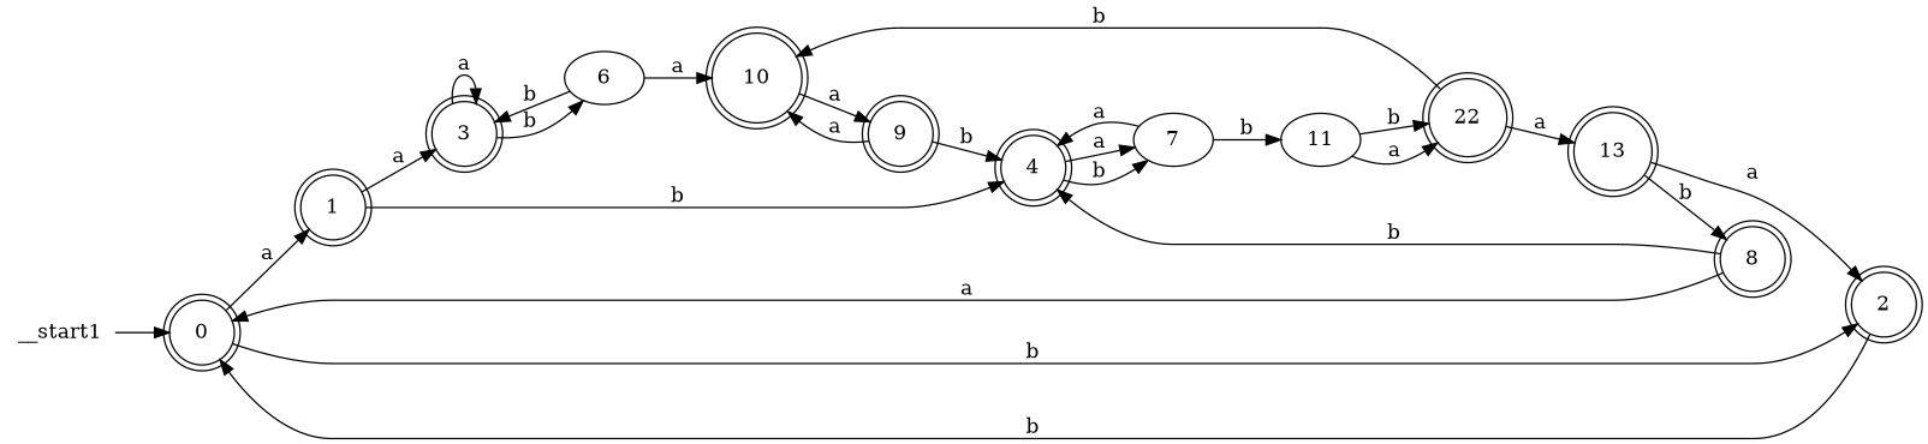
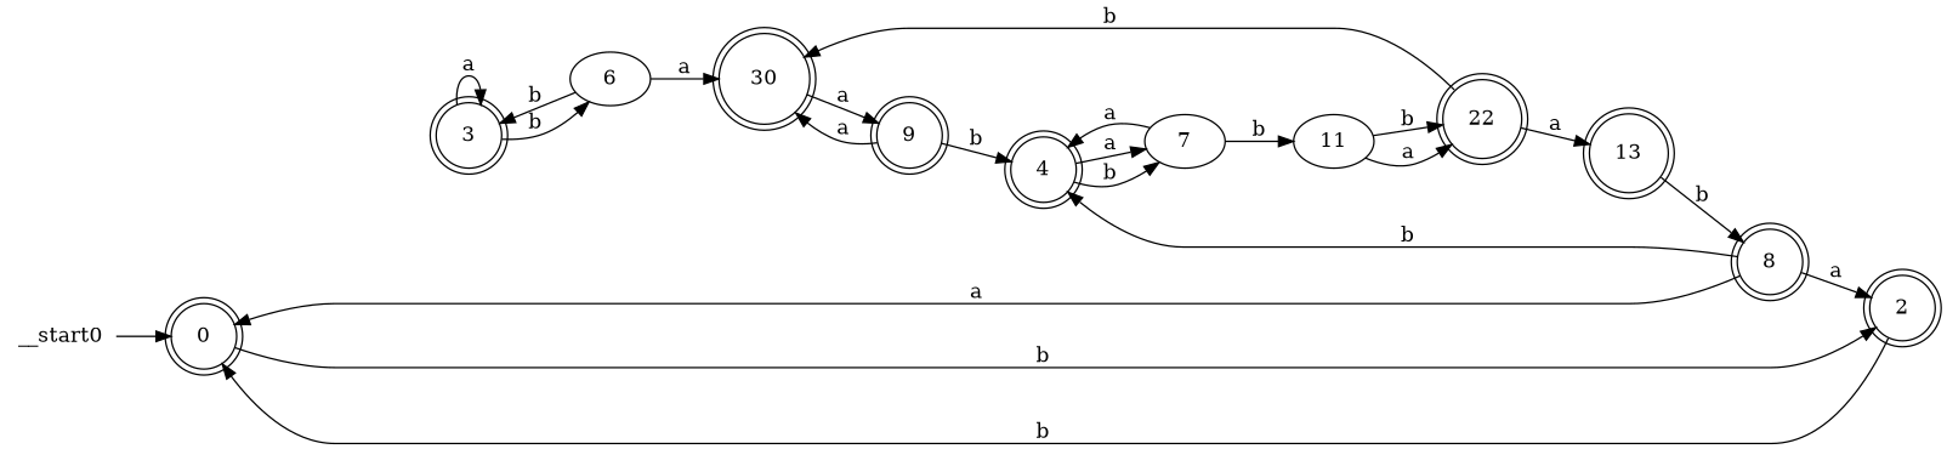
  digraph {
    rankdir=LR
    node [shape=doublecircle]
-   __start0 [shape=none label=__start1]
+   __start0 [shape=none]
    0
-   1
    2
    3
    4
    6 [shape=""]
    7 [shape=""]
-   10
+   10 [label=30]
    11 [shape=""]
    8
    9
    n13 [label=22]
    13
    __start0 -> 0
-   0 -> 1 [label=a]
    0 -> 2 [label=b]
-   1 -> 3 [label=a]
-   1 -> 4 [label=b]
    2 -> 0 [label=b]
    3 -> 3 [label=a]
    3 -> 6 [label=b]
    4 -> 7 [label=a]
    4 -> 7 [label=b]
    6 -> 3 [label=b]
    6 -> 10 [label=a]
    7 -> 4 [label=a]
    7 -> 11 [label=b]
    10 -> 9 [label=a]
    11 -> n13 [label=a]
    11 -> n13 [label=b]
    8 -> 0 [label=a]
    8 -> 4 [label=b]
    9 -> 4 [label=b]
    9 -> 10 [label=a]
    n13 -> 10 [label=b]
    n13 -> 13 [label=a]
-   13 -> 2 [label=a]
+   8 -> 2 [label=a]
    13 -> 8 [label=b]
  }
